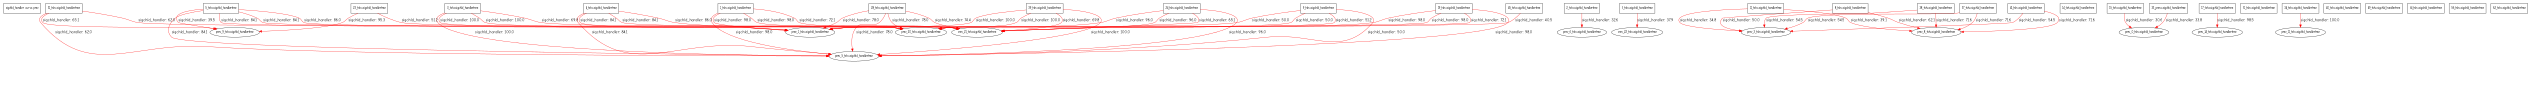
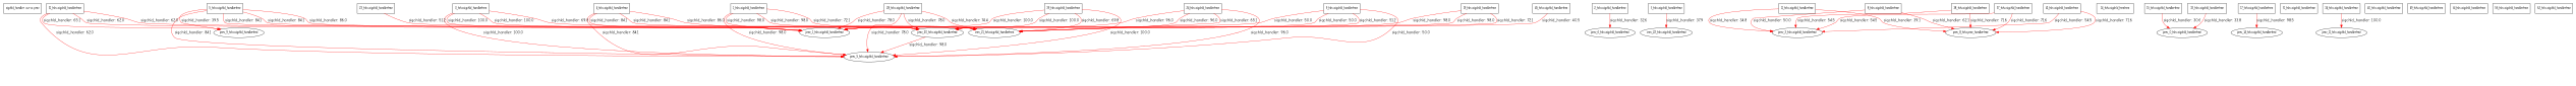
  digraph {
    fontname="Comic Neue"
    fontsize=10
    node [fontname="Comic Neue" fontsize=10 shape=box]
    edge [color=red fontname="Comic Neue" fontsize=15]
    n1 [label="sigchld_handler  cur vs. prev"]
    n2 [label="0_tsh.c.sigchld_handler.tree"]
    n3 [label="prev_1_tsh.c.sigchld_handler.tree" shape=ellipse]
    n4 [label="prev_5_tsh.c.sigchld_handler.tree" shape=ellipse]
    n5 [label="prev_20_tsh.c.sigchld_handler.tree" shape=ellipse]
    n6 [label="prev_21_tsh.c.sigchld_handler.tree" shape=ellipse]
    n7 [label="1_tsh.c.sigchld_handler.tree"]
    n8 [label="2_tsh.c.sigchld_handler.tree"]
    n9 [label="prev_6_tsh.c.sigchld_handler.tree" shape=ellipse]
    n10 [label="3_tsh.c.sigchld_handler.tree"]
    n11 [label="prev_22_tsh.c.sigchld_handler.tree" shape=ellipse]
    n12 [label="4_tsh.c.sigchld_handler.tree"]
    n13 [label="prev_9_tsh.c.sigchld_handler.tree" shape=ellipse]
    n14 [label="5_tsh.c.sigchld_handler.tree"]
    n15 [label="8_tsh.c.sigchld_handler.tree"]
    n16 [label="prev_3_tsh.c.sigchld_handler.tree" shape=ellipse]
-   n17 [label="prev_8_tsh.c.sigchld_handler.tree" shape=ellipse]
+   n17 [label="prev_8_tsh.c.prev_handler.tree" shape=ellipse]
    n18 [label="9_tsh.c.sigchld_handler.tree"]
    n19 [label="11_tsh.c.sigchld_handler.tree"]
-   n20 [label="14_tsh.c.sigchld_handler.tree"]
+   n20 [label="14_tsh.c.sigchld_tree.tree"]
    n21 [label="15_tsh.c.sigchld_handler.tree"]
    n22 [label="prev_0_tsh.c.sigchld_handler.tree" shape=ellipse]
    n23 [label="17_tsh.c.sigchld_handler.tree"]
    n24 [label="prev_14_tsh.c.sigchld_handler.tree" shape=ellipse]
    n25 [label="19_tsh.c.sigchld_handler.tree"]
    n26 [label="21_tsh.c.sigchld_handler.tree"]
    n27 [label="23_tsh.c.sigchld_handler.tree"]
    n28 [label="24_tsh.c.sigchld_handler.tree"]
    n29 [label="28_tsh.c.sigchld_handler.tree"]
    n30 [label="31_tsh.c.sigchld_handler.tree"]
-   n31 [label="33_prev.c.sigchld_handler.tree"]
+   n31 [label="33_tsh.c.sigchld_handler.tree"]
    n32 [label="34_tsh.c.sigchld_handler.tree"]
    n33 [label="prev_11_tsh.c.sigchld_handler.tree" shape=ellipse]
    n34 [label="37_tsh.c.sigchld_handler.tree"]
    n35 [label="38_tsh.c.sigchld_handler.tree"]
    n36 [label="39_tsh.c.sigchld_handler.tree"]
    n37 [label="40_tsh.c.sigchld_handler.tree"]
    n38 [label="41_tsh.c.sigchld_handler.tree"]
    n39 [label="45_tsh.c.sigchld_handler.tree"]
    n40 [label="49_tsh.c.sigchld_handler.tree"]
    n41 [label="54_tsh.c.sigchld_handler.tree"]
    n42 [label="56_tsh.c.sigchld_handler.tree"]
    n43 [label="62_tsh.c.sigchld_handler.tree"]
    n2 -> n3 [label="sigchld_handler: 100.0"]
    n2 -> n4 [label="sigchld_handler: 100.0"]
    n2 -> n5 [label="sigchld_handler: 100.0"]
    n2 -> n6 [label="sigchld_handler: 69.8"]
    n7 -> n3 [label="sigchld_handler: 98.0"]
    n7 -> n4 [label="sigchld_handler: 98.0"]
    n7 -> n5 [label="sigchld_handler: 98.0"]
    n7 -> n6 [label="sigchld_handler: 72.1"]
    n8 -> n9 [label="sigchld_handler: 32.6"]
    n10 -> n11 [label="sigchld_handler: 37.9"]
    n12 -> n3 [label="sigchld_handler: 84.1"]
    n12 -> n4 [label="sigchld_handler: 84.1"]
    n12 -> n5 [label="sigchld_handler: 84.1"]
    n12 -> n6 [label="sigchld_handler: 86.0"]
    n14 -> n3 [label="sigchld_handler: 84.1"]
    n14 -> n4 [label="sigchld_handler: 84.1"]
    n14 -> n5 [label="sigchld_handler: 84.1"]
    n14 -> n6 [label="sigchld_handler: 86.0"]
    n14 -> n13 [label="sigchld_handler: 39.5"]
    n15 -> n16 [label="sigchld_handler: 50.0"]
    n15 -> n17 [label="sigchld_handler: 62.1"]
    n18 -> n3 [label="sigchld_handler: 50.0"]
    n18 -> n4 [label="sigchld_handler: 50.0"]
    n18 -> n5 [label="sigchld_handler: 50.0"]
    n18 -> n6 [label="sigchld_handler: 51.2"]
    n19 -> n16 [label="sigchld_handler: 34.8"]
    n19 -> n17 [label="sigchld_handler: 39.1"]
    n21 -> n22 [label="sigchld_handler: 30.6"]
    n23 -> n24 [label="sigchld_handler: 98.5"]
    n25 -> n3 [label="sigchld_handler: 98.0"]
-   n25 -> n4 [label="sigchld_handler: 98.0"]
+   n5 -> n4 [label="sigchld_handler: 98.0"]
    n25 -> n5 [label="sigchld_handler: 98.0"]
    n25 -> n6 [label="sigchld_handler: 72.1"]
    n27 -> n6 [label="sigchld_handler: 51.2"]
-   n27 -> n13 [label="sigchld_handler: 95.3"]
    n28 -> n3 [label="sigchld_handler: 96.0"]
    n28 -> n4 [label="sigchld_handler: 96.0"]
    n28 -> n5 [label="sigchld_handler: 96.0"]
    n28 -> n6 [label="sigchld_handler: 65.1"]
    n29 -> n3 [label="sigchld_handler: 78.0"]
    n29 -> n4 [label="sigchld_handler: 78.0"]
    n29 -> n5 [label="sigchld_handler: 78.0"]
    n29 -> n6 [label="sigchld_handler: 74.4"]
+   n30 -> n3 [label="sigchld_handler: 62.0"]
    n30 -> n4 [label="sigchld_handler: 62.0"]
    n30 -> n5 [label="sigchld_handler: 62.0"]
    n30 -> n13 [label="sigchld_handler: 65.1"]
    n31 -> n22 [label="sigchld_handler: 33.8"]
    n32 -> n33 [label="sigchld_handler: 100.0"]
    n34 -> n16 [label="sigchld_handler: 54.5"]
    n34 -> n17 [label="sigchld_handler: 71.6"]
    n35 -> n16 [label="sigchld_handler: 54.5"]
    n35 -> n17 [label="sigchld_handler: 71.6"]
    n36 -> n3 [label="sigchld_handler: 100.0"]
    n36 -> n4 [label="sigchld_handler: 100.0"]
    n36 -> n5 [label="sigchld_handler: 100.0"]
    n36 -> n6 [label="sigchld_handler: 69.8"]
    n38 -> n16 [label="sigchld_handler: 54.5"]
    n38 -> n17 [label="sigchld_handler: 71.6"]
    n39 -> n6 [label="sigchld_handler: 40.5"]
  }
